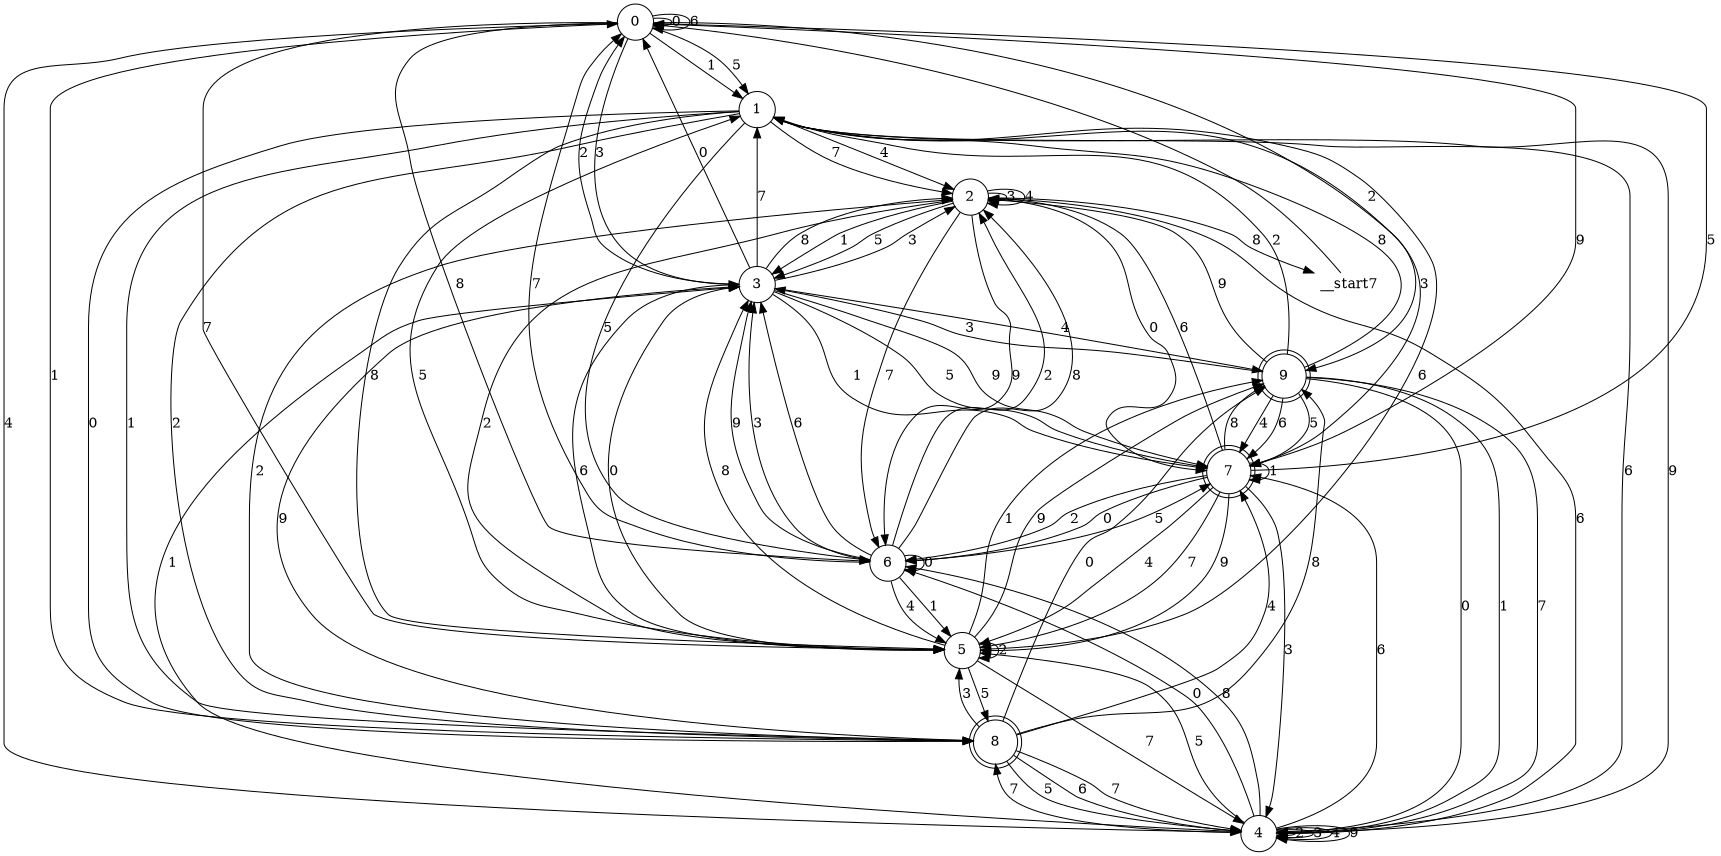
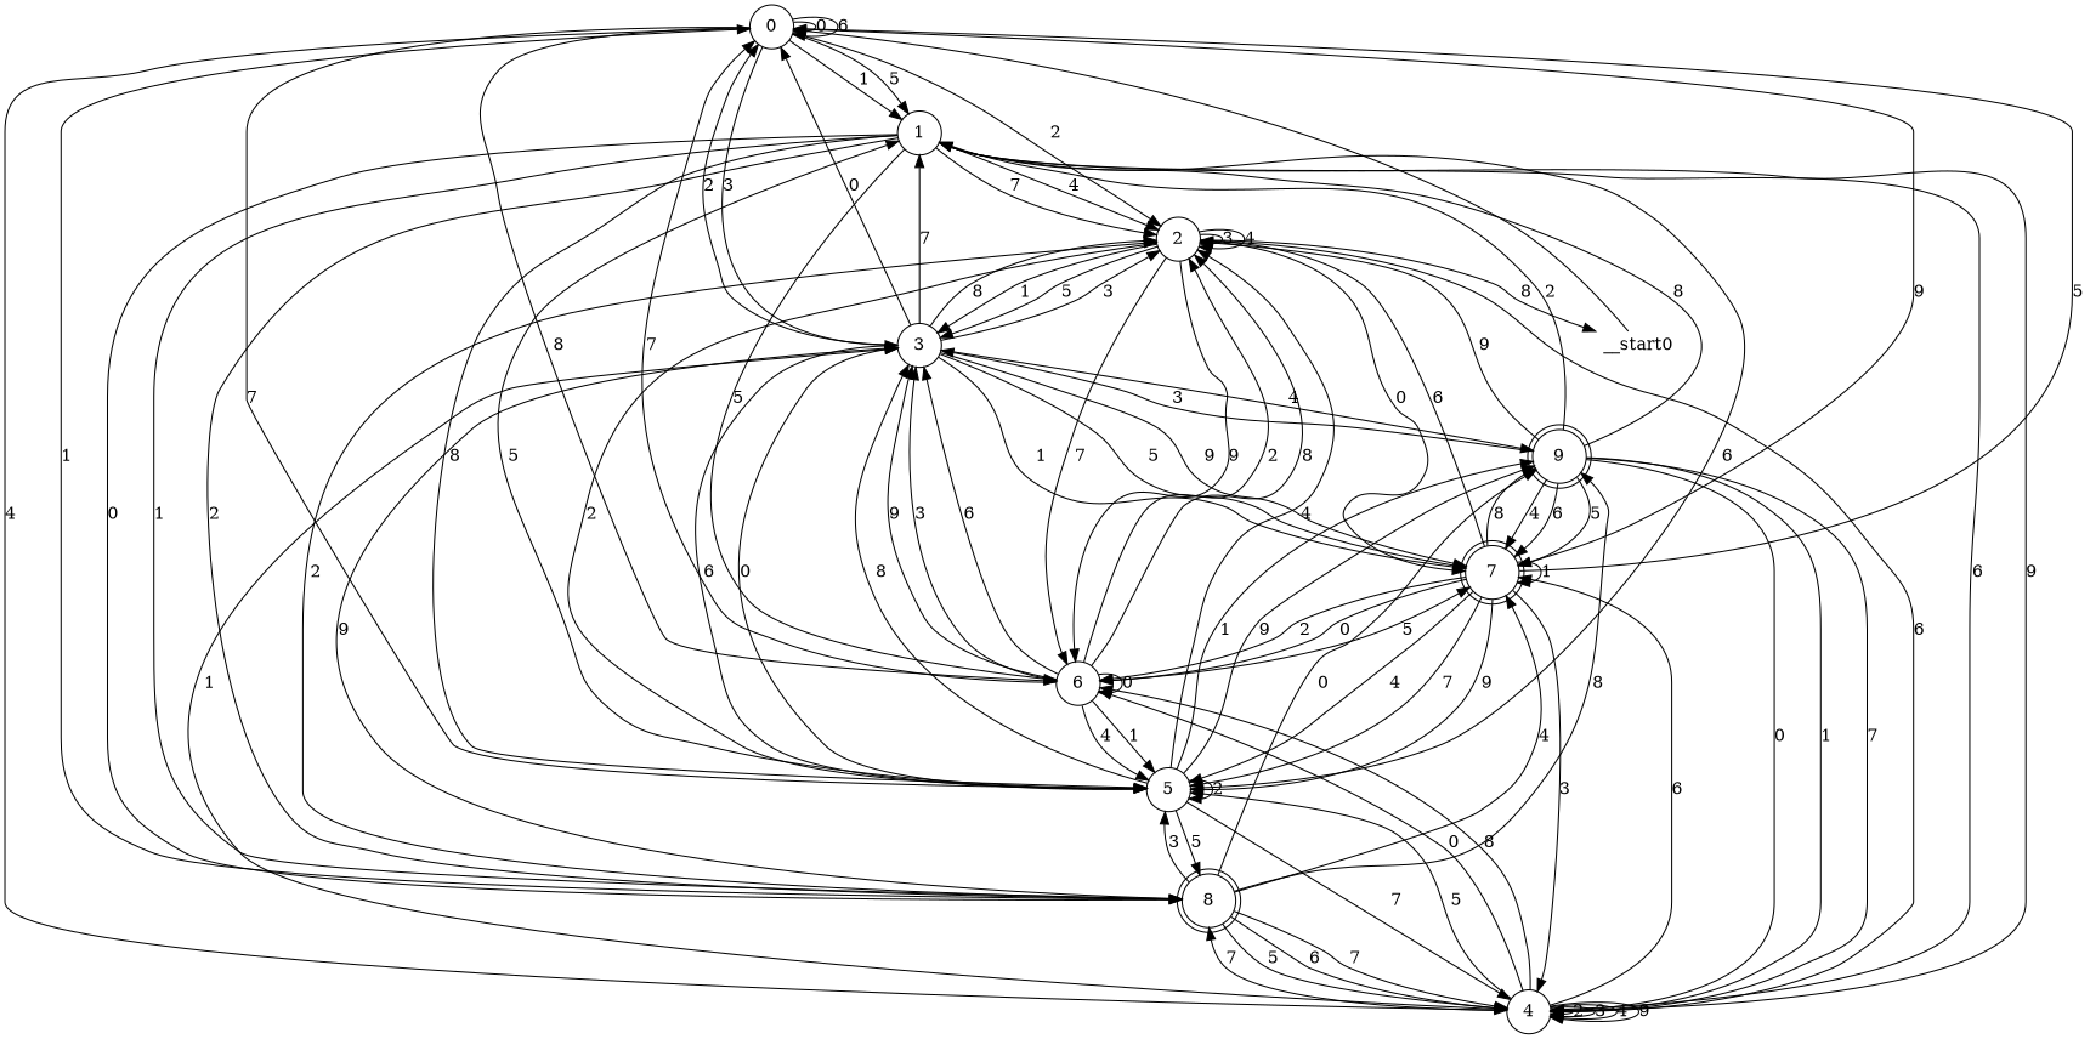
  digraph {
    node [shape=circle]
    n1 [label=0]
    n2 [label=1]
    n3 [label=2]
    n4 [label=3]
    n5 [label=4]
    n6 [label=5]
    n7 [label=6]
    n8 [label=7 shape=doublecircle]
    n9 [label=8 shape=doublecircle]
-   __start0 [height=0 shape=none width=0 label=__start7]
+   __start0 [height=0 shape=none width=0]
    n11 [label=9 shape=doublecircle]
    n1 -> n1 [label=0]
    n1 -> n1 [label=6]
    n1 -> n2 [label=1]
    n1 -> n2 [label=5]
-   n1 -> n11 [label=2]
+   n1 -> n3 [label=2]
    n1 -> n4 [label=3]
    n1 -> n5 [label=4]
    n1 -> n6 [label=7]
    n1 -> n7 [label=8]
    n1 -> n8 [label=9]
    n2 -> n3 [label=4]
    n2 -> n3 [label=7]
    n2 -> n5 [label=6]
    n2 -> n5 [label=9]
    n2 -> n6 [label=8]
    n2 -> n7 [label=5]
-   n2 -> n8 [label=3]
    n2 -> n9 [label=0]
    n2 -> n9 [label=1]
    n2 -> n9 [label=2]
    n3 -> n3 [label=3]
    n3 -> n3 [label=4]
    n3 -> n4 [label=1]
    n3 -> n4 [label=5]
    n3 -> n5 [label=6]
    n3 -> n6 [label=2]
    n3 -> n7 [label=7]
    n3 -> n7 [label=9]
    n3 -> n8 [label=0]
    n3 -> __start0 [label=8]
    n4 -> n1 [label=0]
    n4 -> n1 [label=2]
    n4 -> n2 [label=7]
    n4 -> n3 [label=3]
    n4 -> n3 [label=8]
    n4 -> n6 [label=6]
    n4 -> n8 [label=1]
    n4 -> n8 [label=5]
    n4 -> n8 [label=9]
    n4 -> n11 [label=4]
    n5 -> n4 [label=1]
    n5 -> n5 [label=2]
    n5 -> n5 [label=3]
    n5 -> n5 [label=4]
    n5 -> n5 [label=9]
    n5 -> n6 [label=5]
    n5 -> n7 [label=0]
    n5 -> n7 [label=8]
    n5 -> n8 [label=6]
    n5 -> n9 [label=7]
    n6 -> n2 [label=5]
    n6 -> n2 [label=6]
+   n6 -> n3 [label=4]
    n6 -> n4 [label=0]
    n6 -> n4 [label=8]
    n6 -> n5 [label=7]
    n6 -> n6 [label=2]
    n6 -> n9 [label=5]
    n6 -> n11 [label=1]
    n6 -> n11 [label=9]
    n7 -> n1 [label=7]
    n7 -> n3 [label=2]
    n7 -> n3 [label=8]
    n7 -> n4 [label=3]
    n7 -> n4 [label=6]
    n7 -> n4 [label=9]
    n7 -> n6 [label=1]
    n7 -> n6 [label=4]
    n7 -> n7 [label=0]
    n7 -> n8 [label=5]
    n8 -> n1 [label=5]
    n8 -> n3 [label=6]
    n8 -> n5 [label=3]
    n8 -> n6 [label=4]
    n8 -> n6 [label=7]
    n8 -> n6 [label=9]
    n8 -> n7 [label=0]
    n8 -> n7 [label=2]
    n8 -> n8 [label=1]
    n8 -> n11 [label=8]
    n9 -> n1 [label=1]
    n9 -> n3 [label=2]
    n9 -> n4 [label=9]
    n9 -> n5 [label=5]
    n9 -> n5 [label=6]
    n9 -> n5 [label=7]
    n9 -> n6 [label=3]
    n9 -> n8 [label=4]
    n9 -> n11 [label=0]
    n9 -> n11 [label=8]
    __start0 -> n1
    n11 -> n2 [label=2]
    n11 -> n2 [label=8]
    n11 -> n3 [label=9]
    n11 -> n4 [label=3]
    n11 -> n5 [label=0]
    n11 -> n5 [label=1]
    n11 -> n5 [label=7]
    n11 -> n8 [label=4]
    n11 -> n8 [label=5]
    n11 -> n8 [label=6]
  }
